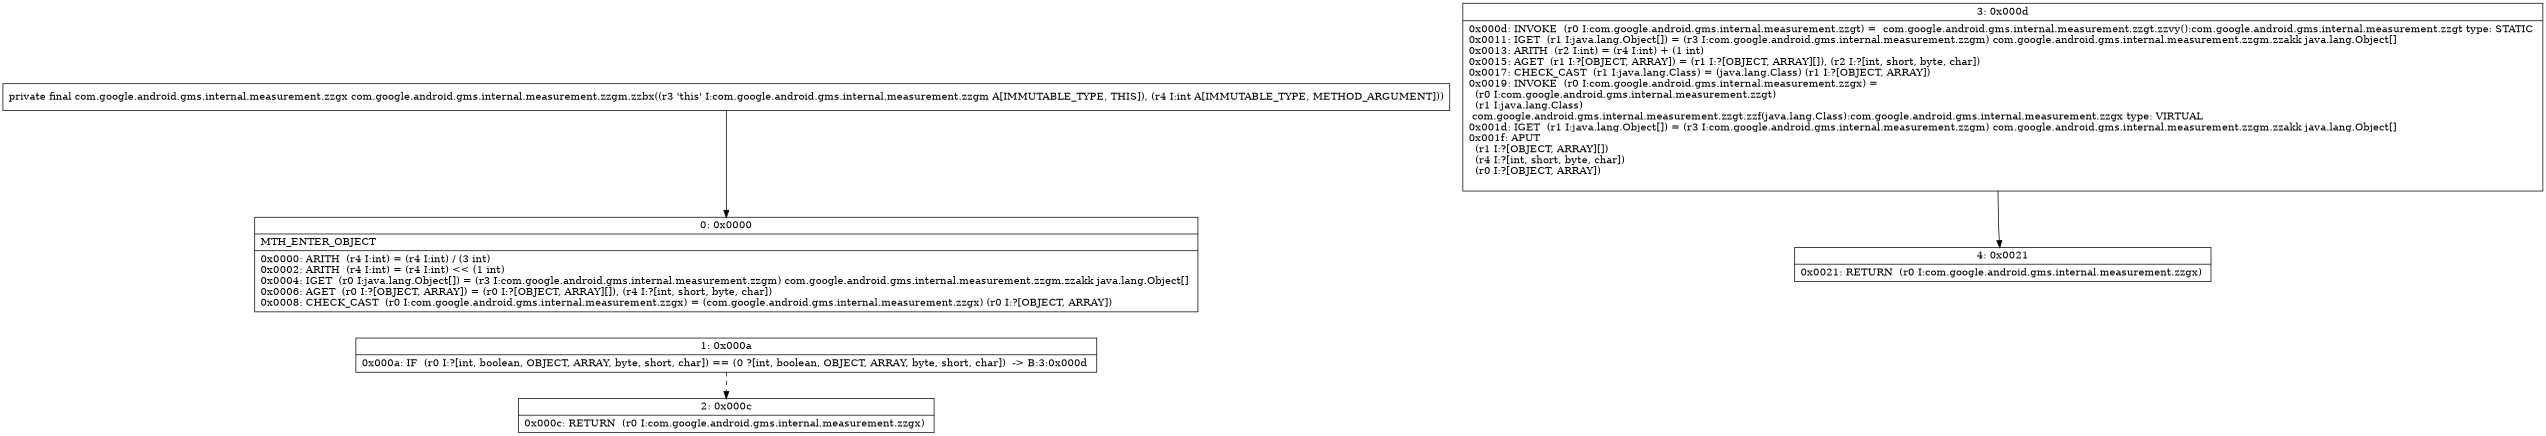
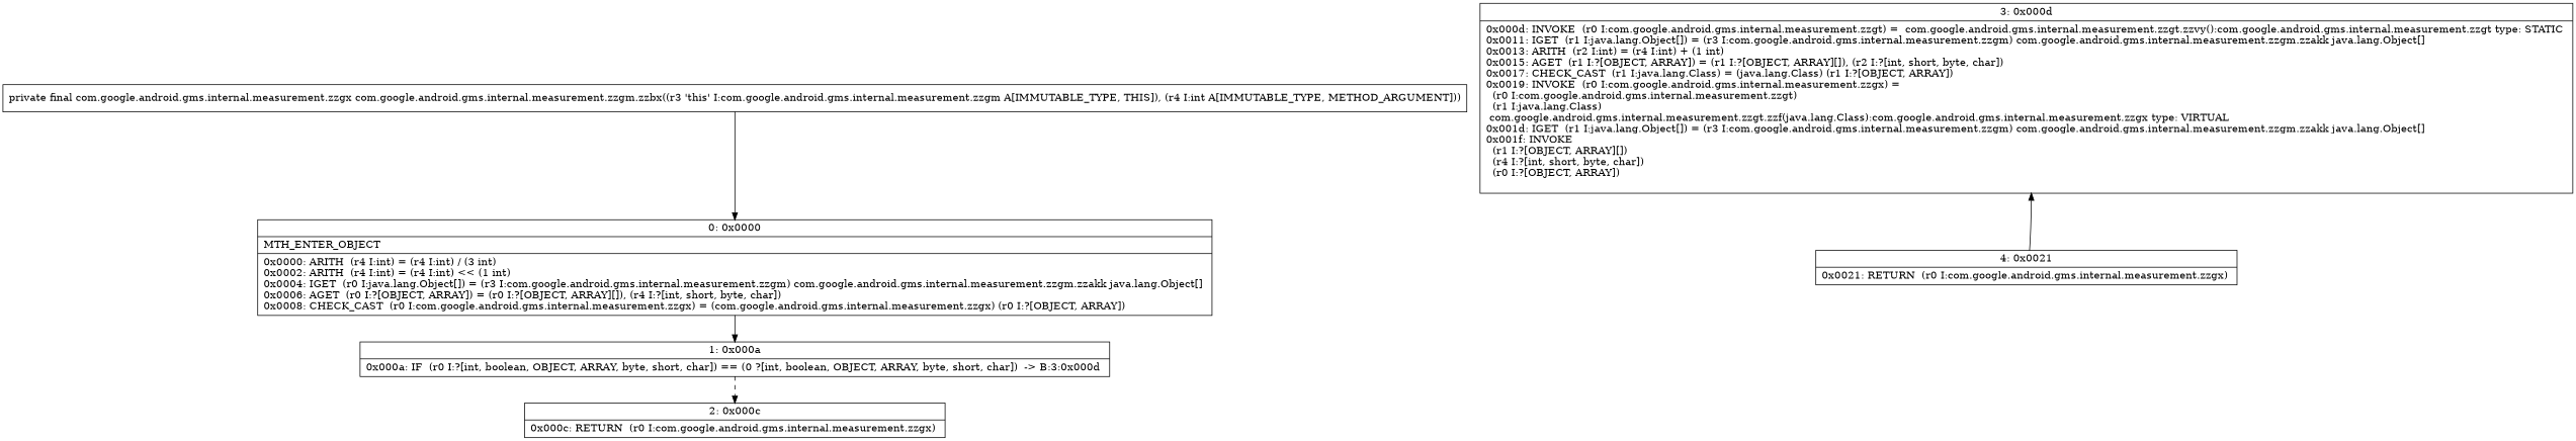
  digraph {
    node [shape=record]
    n1 [label="{0\:\ 0x0000|MTH_ENTER_OBJECT\l|0x0000: ARITH  (r4 I:int) = (r4 I:int) \/ (3 int) \l0x0002: ARITH  (r4 I:int) = (r4 I:int) \<\< (1 int) \l0x0004: IGET  (r0 I:java.lang.Object[]) = (r3 I:com.google.android.gms.internal.measurement.zzgm) com.google.android.gms.internal.measurement.zzgm.zzakk java.lang.Object[] \l0x0006: AGET  (r0 I:?[OBJECT, ARRAY]) = (r0 I:?[OBJECT, ARRAY][]), (r4 I:?[int, short, byte, char]) \l0x0008: CHECK_CAST  (r0 I:com.google.android.gms.internal.measurement.zzgx) = (com.google.android.gms.internal.measurement.zzgx) (r0 I:?[OBJECT, ARRAY]) \l}"]
    n2 [label="{1\:\ 0x000a|0x000a: IF  (r0 I:?[int, boolean, OBJECT, ARRAY, byte, short, char]) == (0 ?[int, boolean, OBJECT, ARRAY, byte, short, char])  \-\> B:3:0x000d \l}"]
    n3 [label="{2\:\ 0x000c|0x000c: RETURN  (r0 I:com.google.android.gms.internal.measurement.zzgx) \l}"]
-   n4 [label="{3\:\ 0x000d|0x000d: INVOKE  (r0 I:com.google.android.gms.internal.measurement.zzgt) =  com.google.android.gms.internal.measurement.zzgt.zzvy():com.google.android.gms.internal.measurement.zzgt type: STATIC \l0x0011: IGET  (r1 I:java.lang.Object[]) = (r3 I:com.google.android.gms.internal.measurement.zzgm) com.google.android.gms.internal.measurement.zzgm.zzakk java.lang.Object[] \l0x0013: ARITH  (r2 I:int) = (r4 I:int) + (1 int) \l0x0015: AGET  (r1 I:?[OBJECT, ARRAY]) = (r1 I:?[OBJECT, ARRAY][]), (r2 I:?[int, short, byte, char]) \l0x0017: CHECK_CAST  (r1 I:java.lang.Class) = (java.lang.Class) (r1 I:?[OBJECT, ARRAY]) \l0x0019: INVOKE  (r0 I:com.google.android.gms.internal.measurement.zzgx) = \l  (r0 I:com.google.android.gms.internal.measurement.zzgt)\l  (r1 I:java.lang.Class)\l com.google.android.gms.internal.measurement.zzgt.zzf(java.lang.Class):com.google.android.gms.internal.measurement.zzgx type: VIRTUAL \l0x001d: IGET  (r1 I:java.lang.Object[]) = (r3 I:com.google.android.gms.internal.measurement.zzgm) com.google.android.gms.internal.measurement.zzgm.zzakk java.lang.Object[] \l0x001f: APUT  \l  (r1 I:?[OBJECT, ARRAY][])\l  (r4 I:?[int, short, byte, char])\l  (r0 I:?[OBJECT, ARRAY])\l \l}"]
+   n4 [label="{3\:\ 0x000d|0x000d: INVOKE  (r0 I:com.google.android.gms.internal.measurement.zzgt) =  com.google.android.gms.internal.measurement.zzgt.zzvy():com.google.android.gms.internal.measurement.zzgt type: STATIC \l0x0011: IGET  (r1 I:java.lang.Object[]) = (r3 I:com.google.android.gms.internal.measurement.zzgm) com.google.android.gms.internal.measurement.zzgm.zzakk java.lang.Object[] \l0x0013: ARITH  (r2 I:int) = (r4 I:int) + (1 int) \l0x0015: AGET  (r1 I:?[OBJECT, ARRAY]) = (r1 I:?[OBJECT, ARRAY][]), (r2 I:?[int, short, byte, char]) \l0x0017: CHECK_CAST  (r1 I:java.lang.Class) = (java.lang.Class) (r1 I:?[OBJECT, ARRAY]) \l0x0019: INVOKE  (r0 I:com.google.android.gms.internal.measurement.zzgx) = \l  (r0 I:com.google.android.gms.internal.measurement.zzgt)\l  (r1 I:java.lang.Class)\l com.google.android.gms.internal.measurement.zzgt.zzf(java.lang.Class):com.google.android.gms.internal.measurement.zzgx type: VIRTUAL \l0x001d: IGET  (r1 I:java.lang.Object[]) = (r3 I:com.google.android.gms.internal.measurement.zzgm) com.google.android.gms.internal.measurement.zzgm.zzakk java.lang.Object[] \l0x001f: INVOKE  \l  (r1 I:?[OBJECT, ARRAY][])\l  (r4 I:?[int, short, byte, char])\l  (r0 I:?[OBJECT, ARRAY])\l \l}"]
    n5 [label="{4\:\ 0x0021|0x0021: RETURN  (r0 I:com.google.android.gms.internal.measurement.zzgx) \l}"]
    n6 [label="{private final com.google.android.gms.internal.measurement.zzgx com.google.android.gms.internal.measurement.zzgm.zzbx((r3 'this' I:com.google.android.gms.internal.measurement.zzgm A[IMMUTABLE_TYPE, THIS]), (r4 I:int A[IMMUTABLE_TYPE, METHOD_ARGUMENT])) }"]
+   n1 -> n2
    n2 -> n3 [style=dashed]
-   n4 -> n5
+   n5 -> n4
    n6 -> n1
  }
